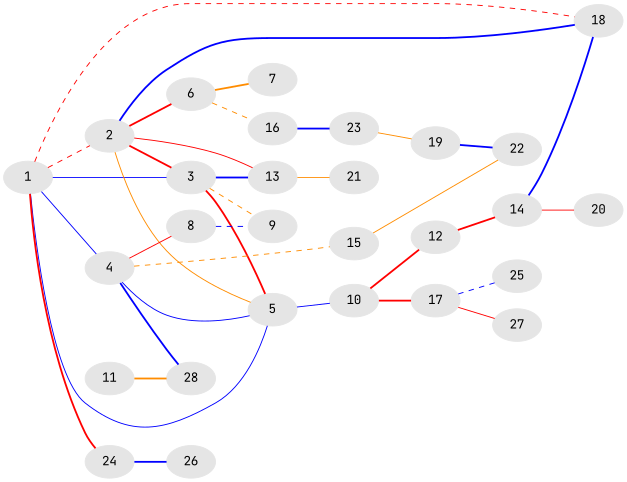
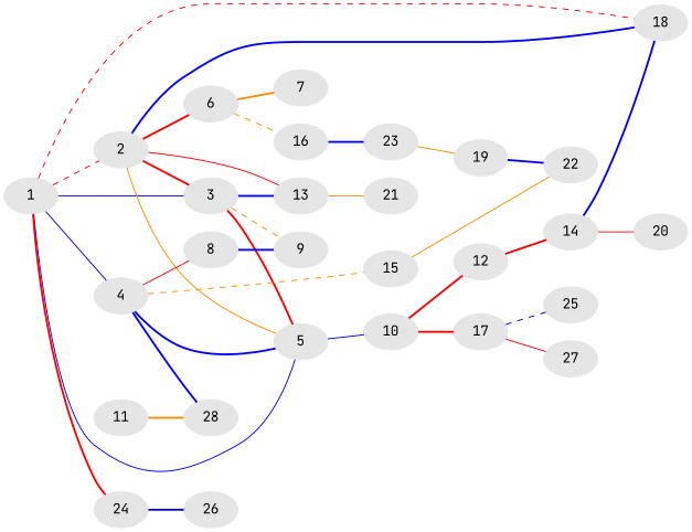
  graph {
    fontname="JetBrains Mono"
    rankdir=LR
    node [color=gray90 fontname="JetBrains Mono" style=filled]
    edge [color=blue fontname="JetBrains Mono" style=bold weight=1.0]
    1
    2
    3
    4
    5
    18
    24
    6
    13
    9
    8
    15
    28
    10
    26
    7
    16
    21
    22
    12
    17
    11
    23
    19
    14
    25
    27
    20
    1 -- 2 [color=red style=dashed]
    1 -- 3 [style=solid]
    1 -- 4 [style=solid]
    1 -- 5 [style=solid]
    1 -- 18 [color=red style=dashed weight=2.0]
    1 -- 24 [color=red]
    2 -- 3 [color=red]
    2 -- 5 [color=darkorange style=solid]
    2 -- 18
    2 -- 6 [color=red]
    2 -- 13 [color=red style=solid]
    3 -- 5 [color=red]
    3 -- 13
    3 -- 9 [color=darkorange style=dashed]
-   4 -- 5 [style=solid]
+   4 -- 5
    4 -- 8 [color=red style=solid]
    4 -- 15 [color=darkorange style=dashed]
    4 -- 28
    5 -- 10 [style=solid]
    24 -- 26
    6 -- 7 [color=darkorange]
    6 -- 16 [color=darkorange style=dashed]
    13 -- 21 [color=darkorange style=solid]
-   8 -- 9 [style=dashed]
+   8 -- 9
    15 -- 22 [color=darkorange style=solid]
    10 -- 12 [color=red]
    10 -- 17 [color=red]
    16 -- 23
    12 -- 14 [color=red]
    17 -- 25 [style=dashed]
    17 -- 27 [color=red style=solid]
    11 -- 28 [color=darkorange]
    23 -- 19 [color=darkorange style=solid]
    19 -- 22
    14 -- 18
    14 -- 20 [color=red style=solid]
  }
